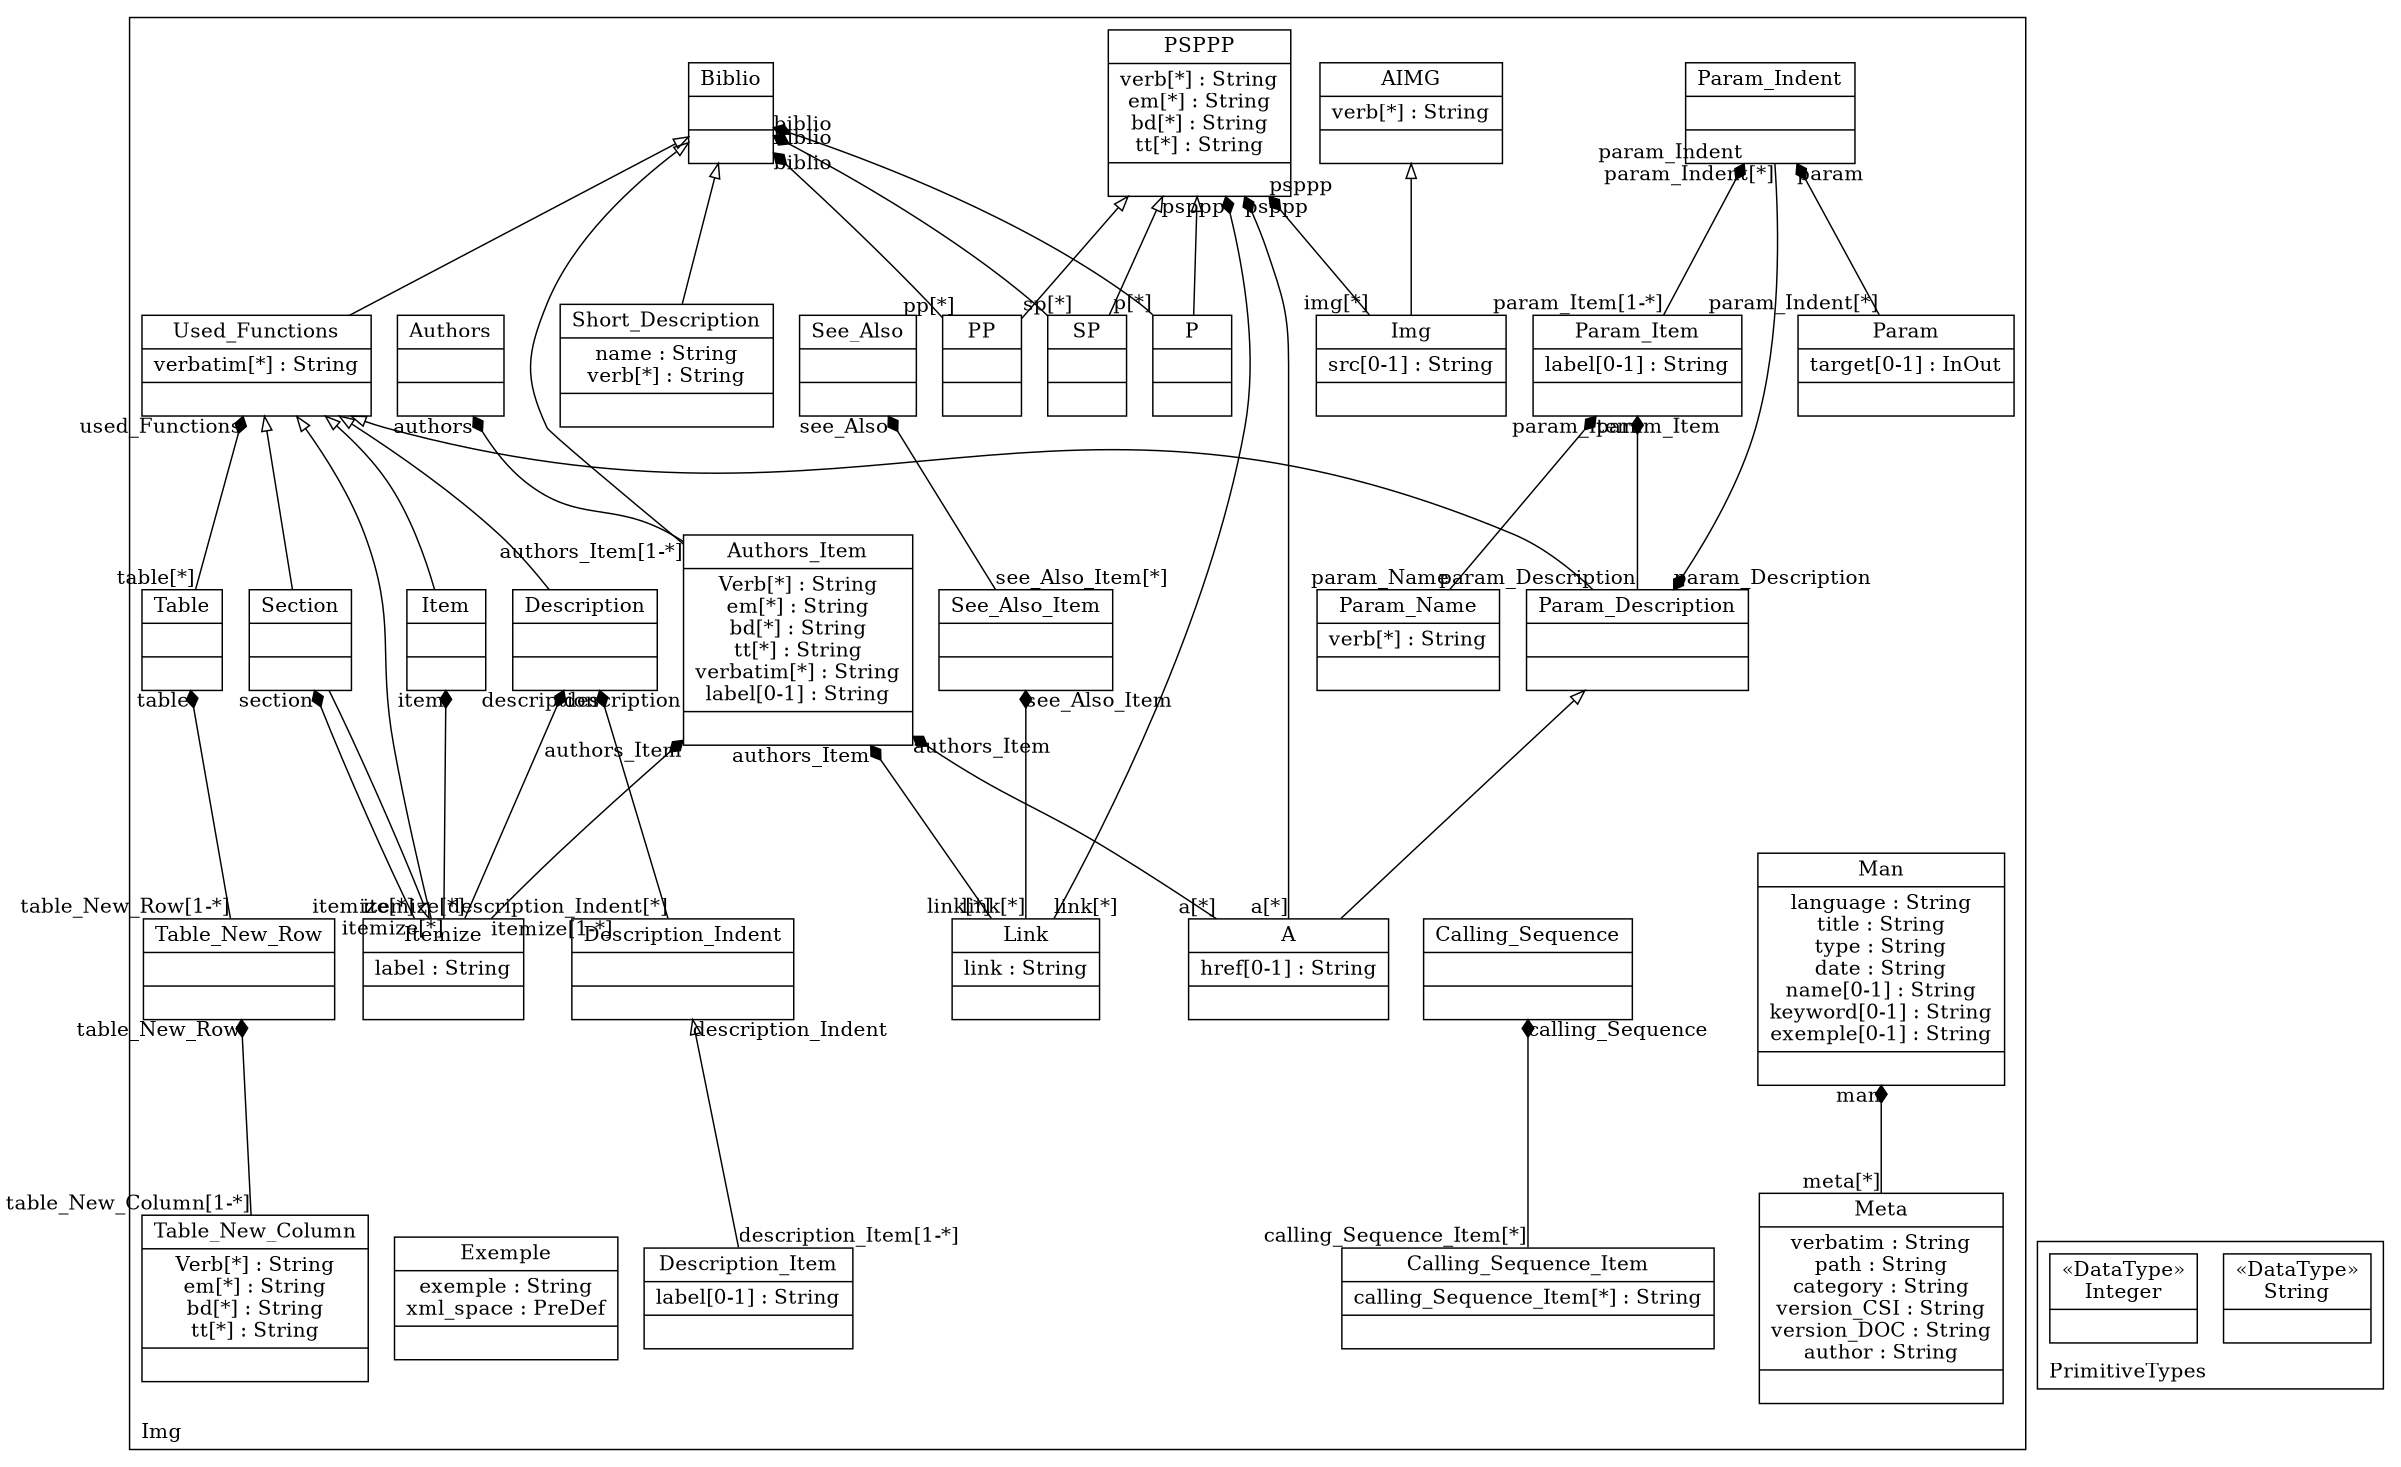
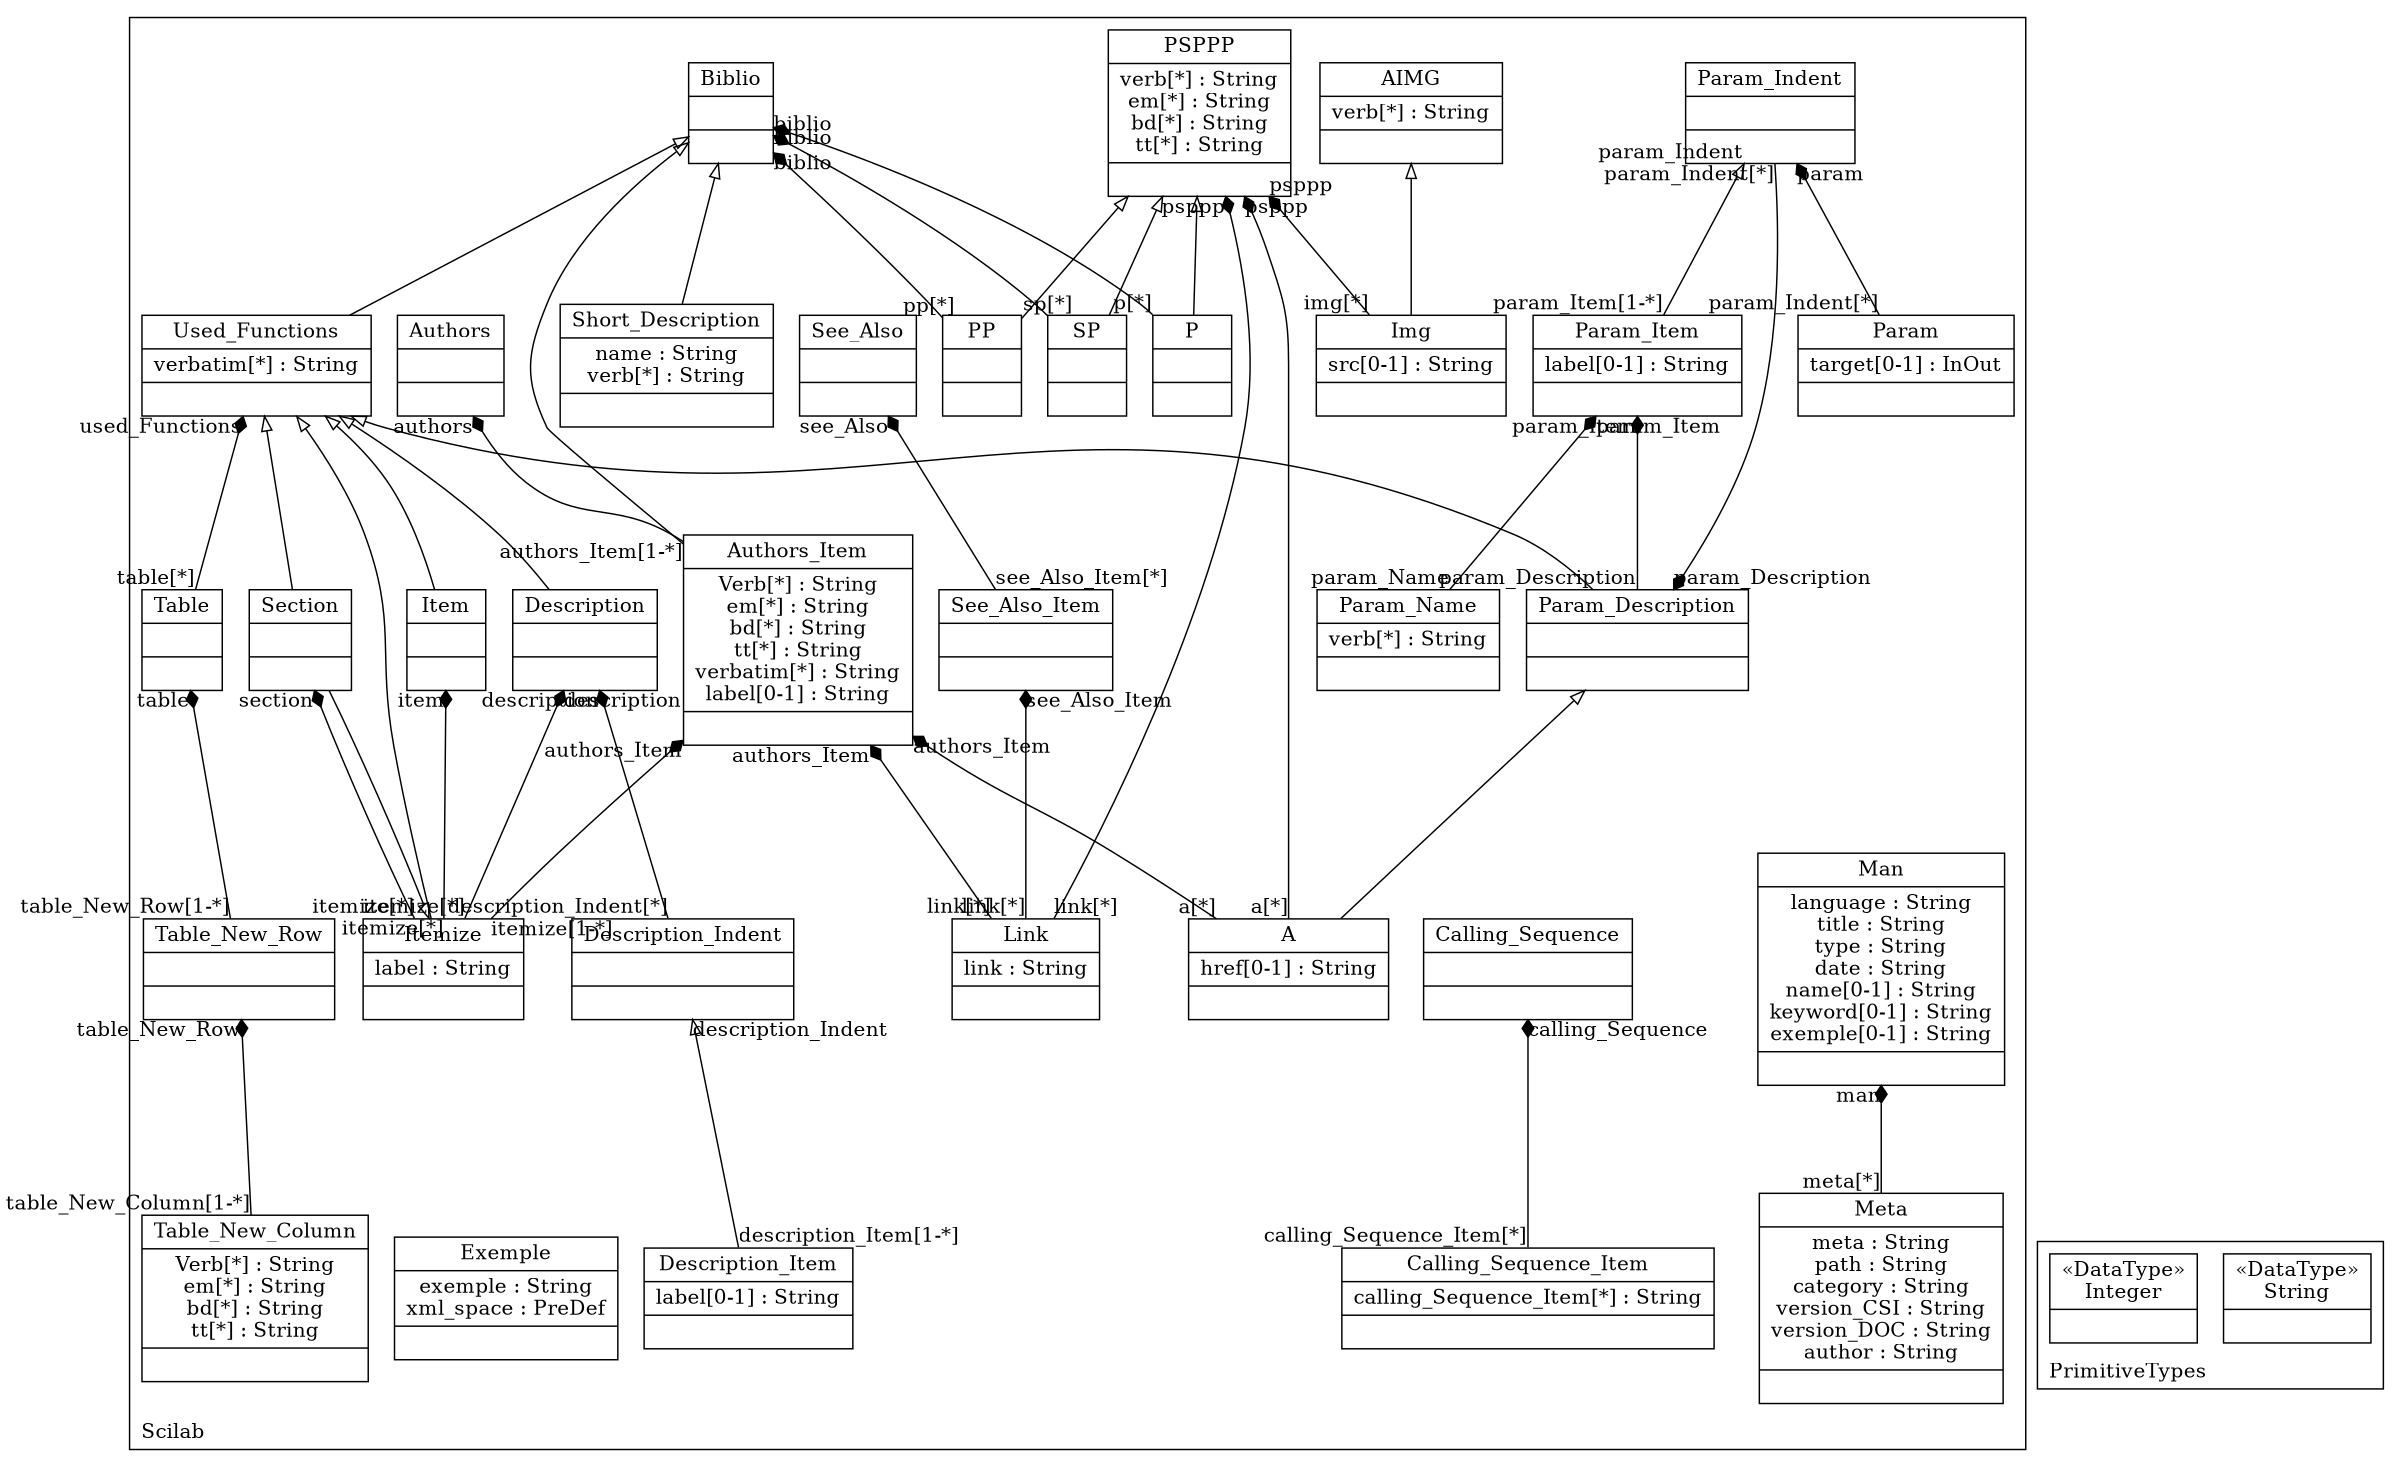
  digraph {
    compound=true
    labeljust=l
    labelloc=t
    nodeSep=0.75
    rankdir=BT
    node [shape=record]
    edge [arrowhead=diamond arrowtail=none constraint=true group=Biblio minlen=2]
    n1 [label="{Man|language : String\ntitle : String\ntype : String\ndate : String\nname[0-1] : String\nkeyword[0-1] : String\nexemple[0-1] : String| }"]
-   n2 [label="{Meta|verbatim : String\npath : String\ncategory : String\nversion_CSI : String\nversion_DOC : String\nauthor : String| }"]
+   n2 [label="{Meta|meta : String\npath : String\ncategory : String\nversion_CSI : String\nversion_DOC : String\nauthor : String| }"]
    n3 [label="{Short_Description|name : String\nverb[*] : String| }"]
    n4 [label="{Biblio| | }"]
    n5 [label="{Calling_Sequence| | }"]
    n6 [label="{Calling_Sequence_Item|calling_Sequence_Item[*] : String| }"]
    n7 [label="{Param|target[0-1] : InOut| }"]
    n8 [label="{Param_Indent| | }"]
    n9 [label="{Param_Description| | }"]
    n10 [label="{Param_Item|label[0-1] : String| }"]
    n11 [label="{Used_Functions|verbatim[*] : String| }"]
    n12 [label="{Param_Name|verb[*] : String| }"]
    n13 [label="{Description| | }"]
    n14 [label="{Description_Indent| | }"]
    n15 [label="{Description_Item|label[0-1] : String| }"]
    n16 [label="{AIMG|verb[*] : String| }"]
    n17 [label="{See_Also| | }"]
    n18 [label="{Exemple|exemple : String\nxml_space : PreDef| }"]
    n19 [label="{See_Also_Item| | }"]
    n20 [label="{A|href[0-1] : String| }"]
    n21 [label="{PSPPP|verb[*] : String\nem[*] : String\nbd[*] : String\ntt[*] : String| }"]
    n22 [label="{Authors_Item|Verb[*] : String\nem[*] : String\nbd[*] : String\ntt[*] : String\nverbatim[*] : String\nlabel[0-1] : String| }"]
    n23 [label="{Authors| | }"]
    n24 [label="{Img|src[0-1] : String| }"]
    n25 [label="{P| | }"]
    n26 [label="{SP| | }"]
    n27 [label="{PP| | }"]
    n28 [label="{Itemize|label : String| }"]
    n29 [label="{Item| | }"]
    n30 [label="{Section| | }"]
    n31 [label="{Table| | }"]
    n32 [label="{Table_New_Row| | }"]
    n33 [label="{Table_New_Column|Verb[*] : String\nem[*] : String\nbd[*] : String\ntt[*] : String| }"]
    n34 [label="{Link|link : String| }"]
    n35 [label="{&#171;DataType&#187;\nString|}"]
    n36 [label="{&#171;DataType&#187;\nInteger|}"]
    subgraph cluster_1 {
      color=black
-     label=Img
+     label=Scilab
      n1
      n2
      n3
      n4
      n5
      n6
      n7
      n8
      n9
      n10
      n11
      n12
      n13
      n14
      n15
      n16
      n17
      n18
      n19
      n20
      n21
      n22
      n23
      n24
      n25
      n26
      n27
      n28
      n29
      n30
      n31
      n32
      n33
      n34
    }
    subgraph cluster_2 {
      color=black
      label=PrimitiveTypes
      n35
      n36
    }
    n2 -> n1 [group=Man headlabel=man taillabel="meta[*]"]
    n3 -> n4 [arrowhead=onormal arrowtail=""]
    n6 -> n5 [group=Calling_Sequence headlabel=calling_Sequence taillabel="calling_Sequence_Item[*]"]
    n7 -> n8 [group=Param headlabel=param taillabel="param_Indent[*]"]
    n8 -> n9 [group=Param_Description headlabel=param_Description taillabel="param_Indent[*]"]
    n9 -> n10 [group=Param_Item headlabel=param_Item taillabel=param_Description]
    n9 -> n11 [arrowhead=onormal group=Used_Functions arrowtail=""]
-   n10 -> n8 [group=Param_Indent headlabel=param_Indent taillabel="param_Item[1-*]"]
+   n10 -> n8 [arrowhead=onormal group=Param_Indent headlabel=param_Indent taillabel="param_Item[1-*]"]
    n11 -> n4 [arrowhead=onormal arrowtail=""]
    n12 -> n10 [group=Param_Item headlabel=param_Item taillabel=param_Name]
    n13 -> n11 [arrowhead=onormal group=Used_Functions arrowtail=""]
    n14 -> n13 [group=Description headlabel=description taillabel="description_Indent[*]"]
    n15 -> n14 [arrowhead=onormal group=Description_Indent headlabel=description_Indent taillabel="description_Item[1-*]"]
    n19 -> n17 [group=See_Also headlabel=see_Also taillabel="see_Also_Item[*]"]
    n20 -> n9 [arrowhead=onormal group=AIMG arrowtail=""]
    n20 -> n21 [group=PSPPP headlabel=psppp taillabel="a[*]"]
    n20 -> n22 [group=Authors_Item headlabel=authors_Item taillabel="a[*]"]
    n22 -> n4 [arrowhead=onormal arrowtail=""]
    n22 -> n23 [group=Authors headlabel=authors taillabel="authors_Item[1-*]"]
    n24 -> n16 [arrowhead=onormal group=AIMG arrowtail=""]
    n24 -> n21 [group=PSPPP headlabel=psppp taillabel="img[*]"]
    n25 -> n4 [headlabel=biblio taillabel="p[*]"]
    n25 -> n21 [arrowhead=onormal group=PSPPP arrowtail=""]
    n26 -> n4 [headlabel=biblio taillabel="sp[*]"]
    n26 -> n21 [arrowhead=onormal group=PSPPP arrowtail=""]
    n27 -> n4 [headlabel=biblio taillabel="pp[*]"]
    n27 -> n21 [arrowhead=onormal group=PSPPP arrowtail=""]
    n28 -> n11 [arrowhead=onormal group=Used_Functions arrowtail=""]
    n28 -> n13 [group=Description headlabel=description taillabel="itemize[*]"]
    n28 -> n22 [group=Authors_Item headlabel=authors_Item taillabel="itemize[1-*]"]
    n28 -> n29 [group=Item headlabel=item taillabel="itemize[*]"]
    n28 -> n30 [group=Section headlabel=section taillabel="itemize[*]"]
    n29 -> n11 [arrowhead=onormal group=Used_Functions arrowtail=""]
    n30 -> n11 [arrowhead=onormal group=Used_Functions arrowtail=""]
    n30 -> n28 [arrowhead=onormal group=Itemize arrowtail=""]
    n31 -> n11 [group=Used_Functions headlabel=used_Functions taillabel="table[*]"]
    n32 -> n31 [group=Table headlabel=table taillabel="table_New_Row[1-*]"]
    n33 -> n32 [group=Table_New_Row headlabel=table_New_Row taillabel="table_New_Column[1-*]"]
    n34 -> n19 [group=See_Also_Item headlabel=see_Also_Item taillabel="link[*]"]
    n34 -> n21 [group=PSPPP headlabel=psppp taillabel="link[*]"]
    n34 -> n22 [group=Authors_Item headlabel=authors_Item taillabel="link[*]"]
  }
